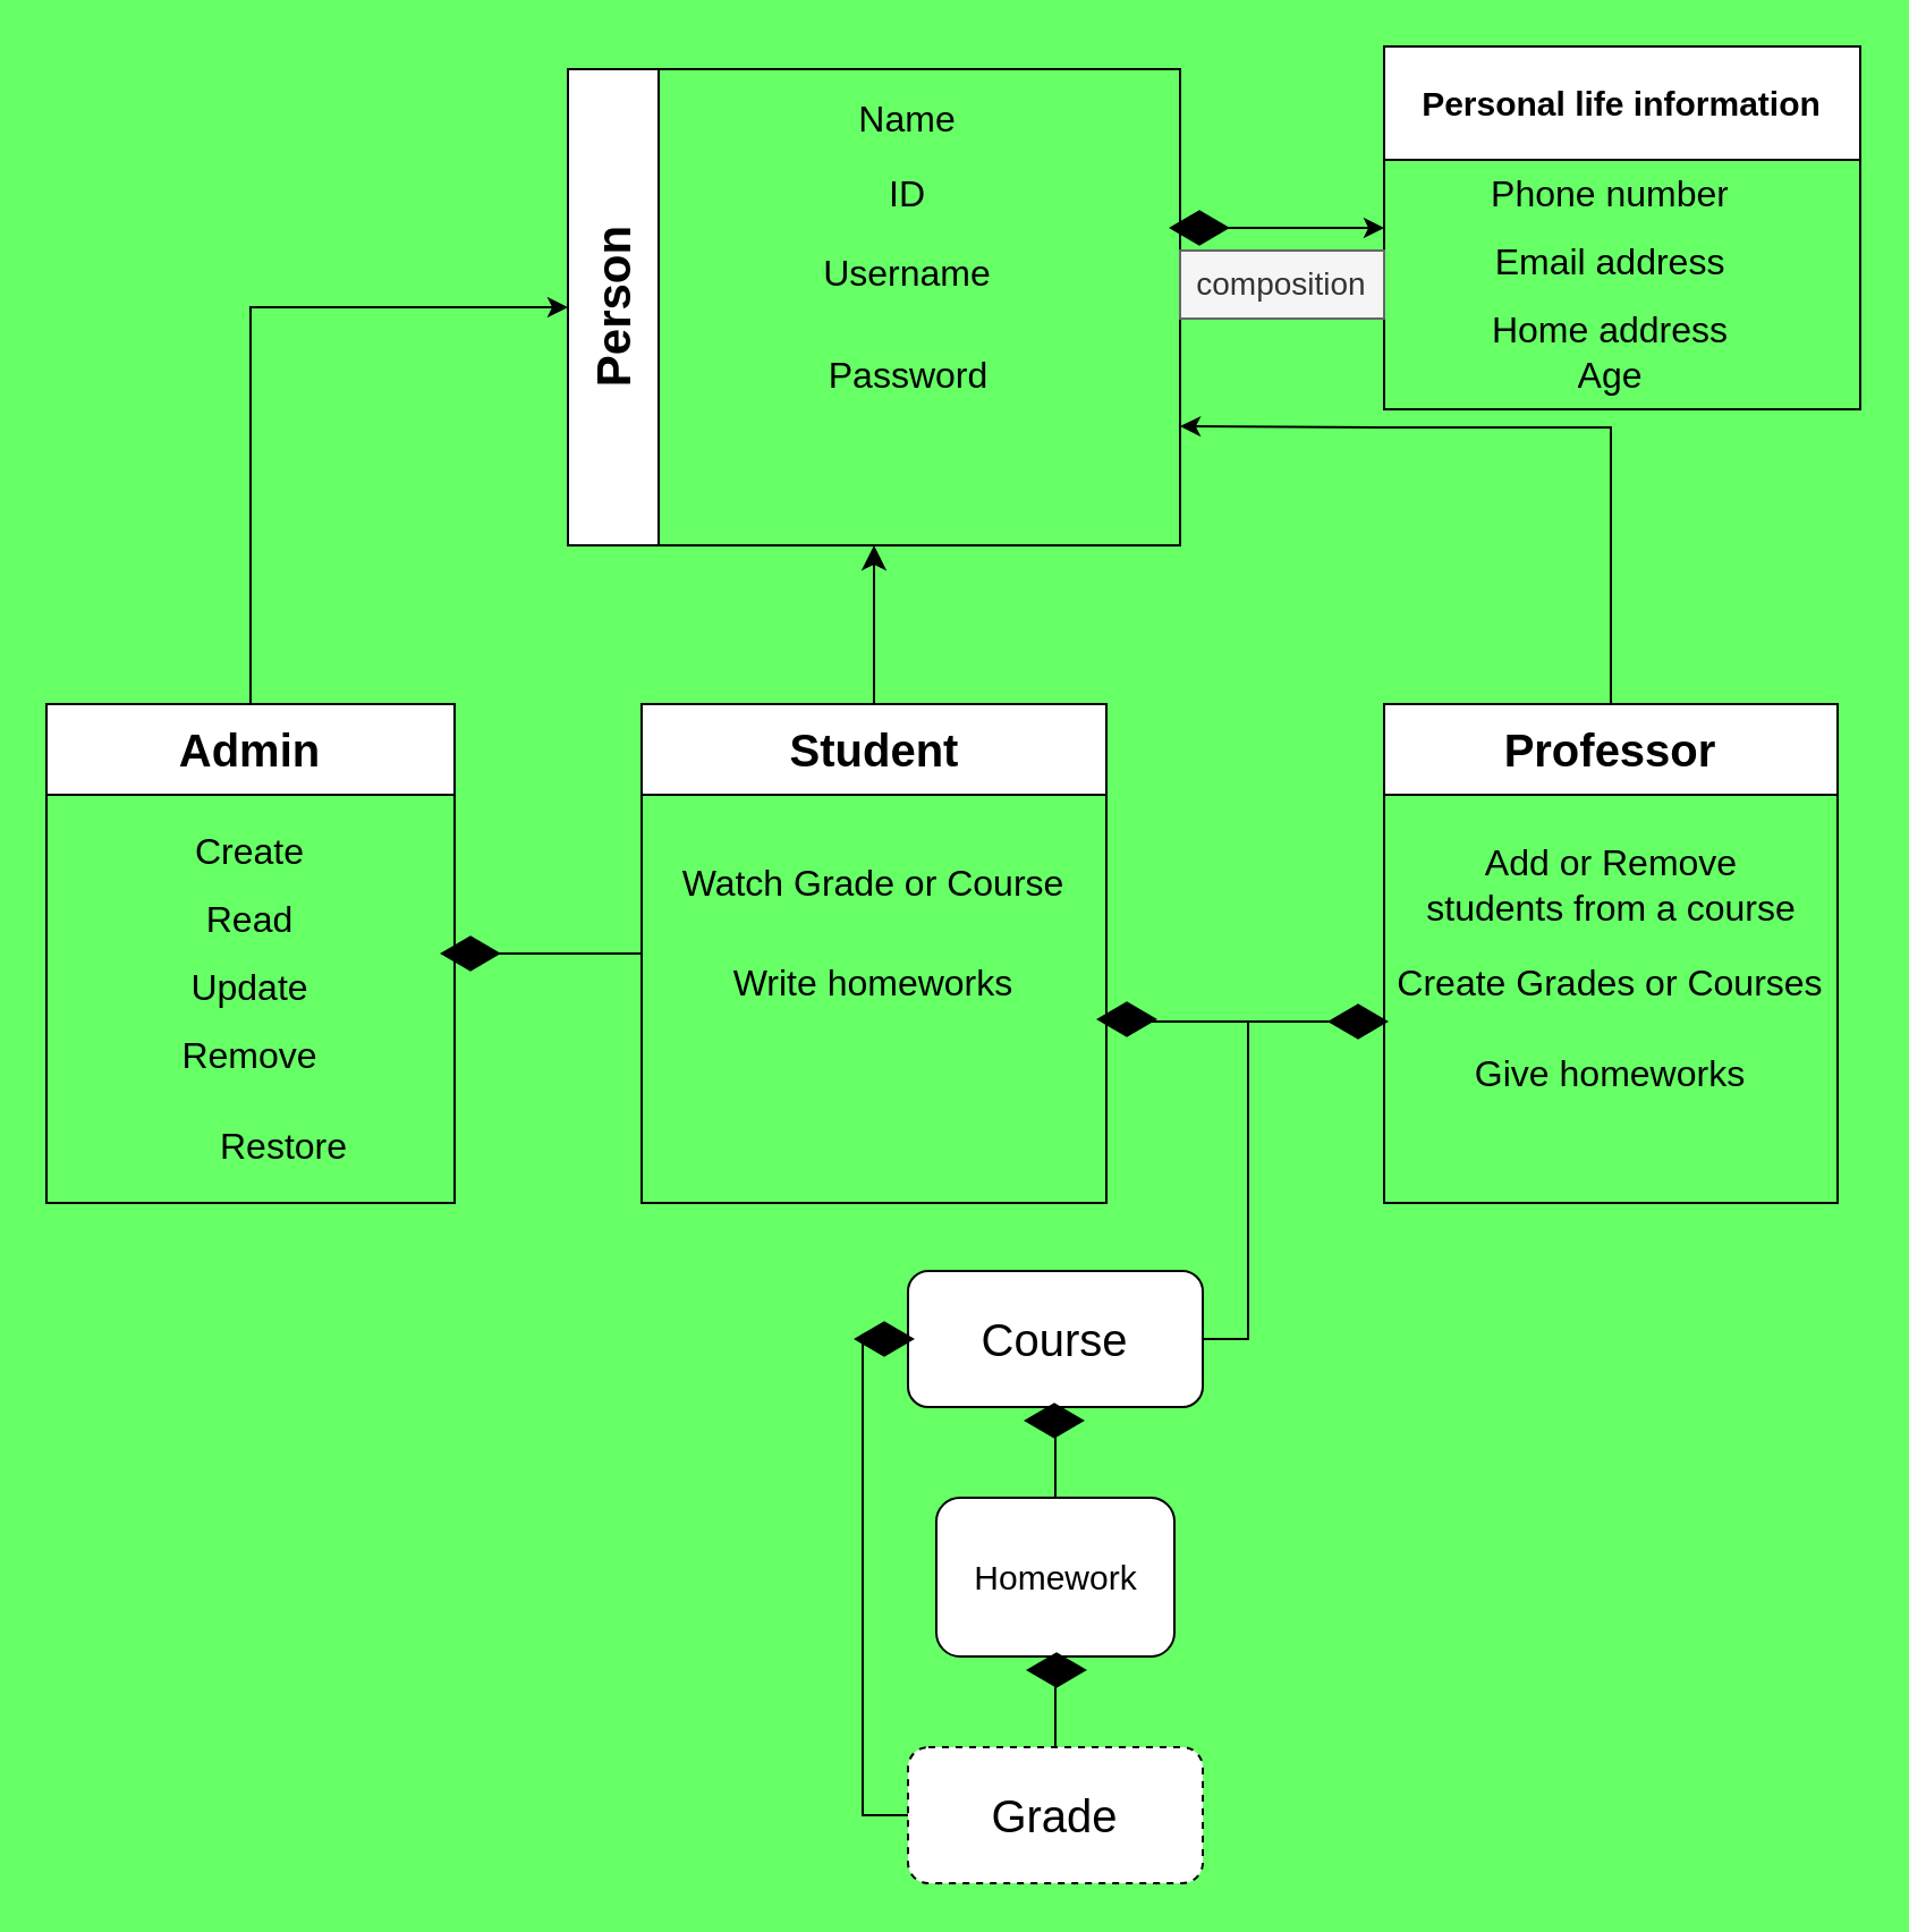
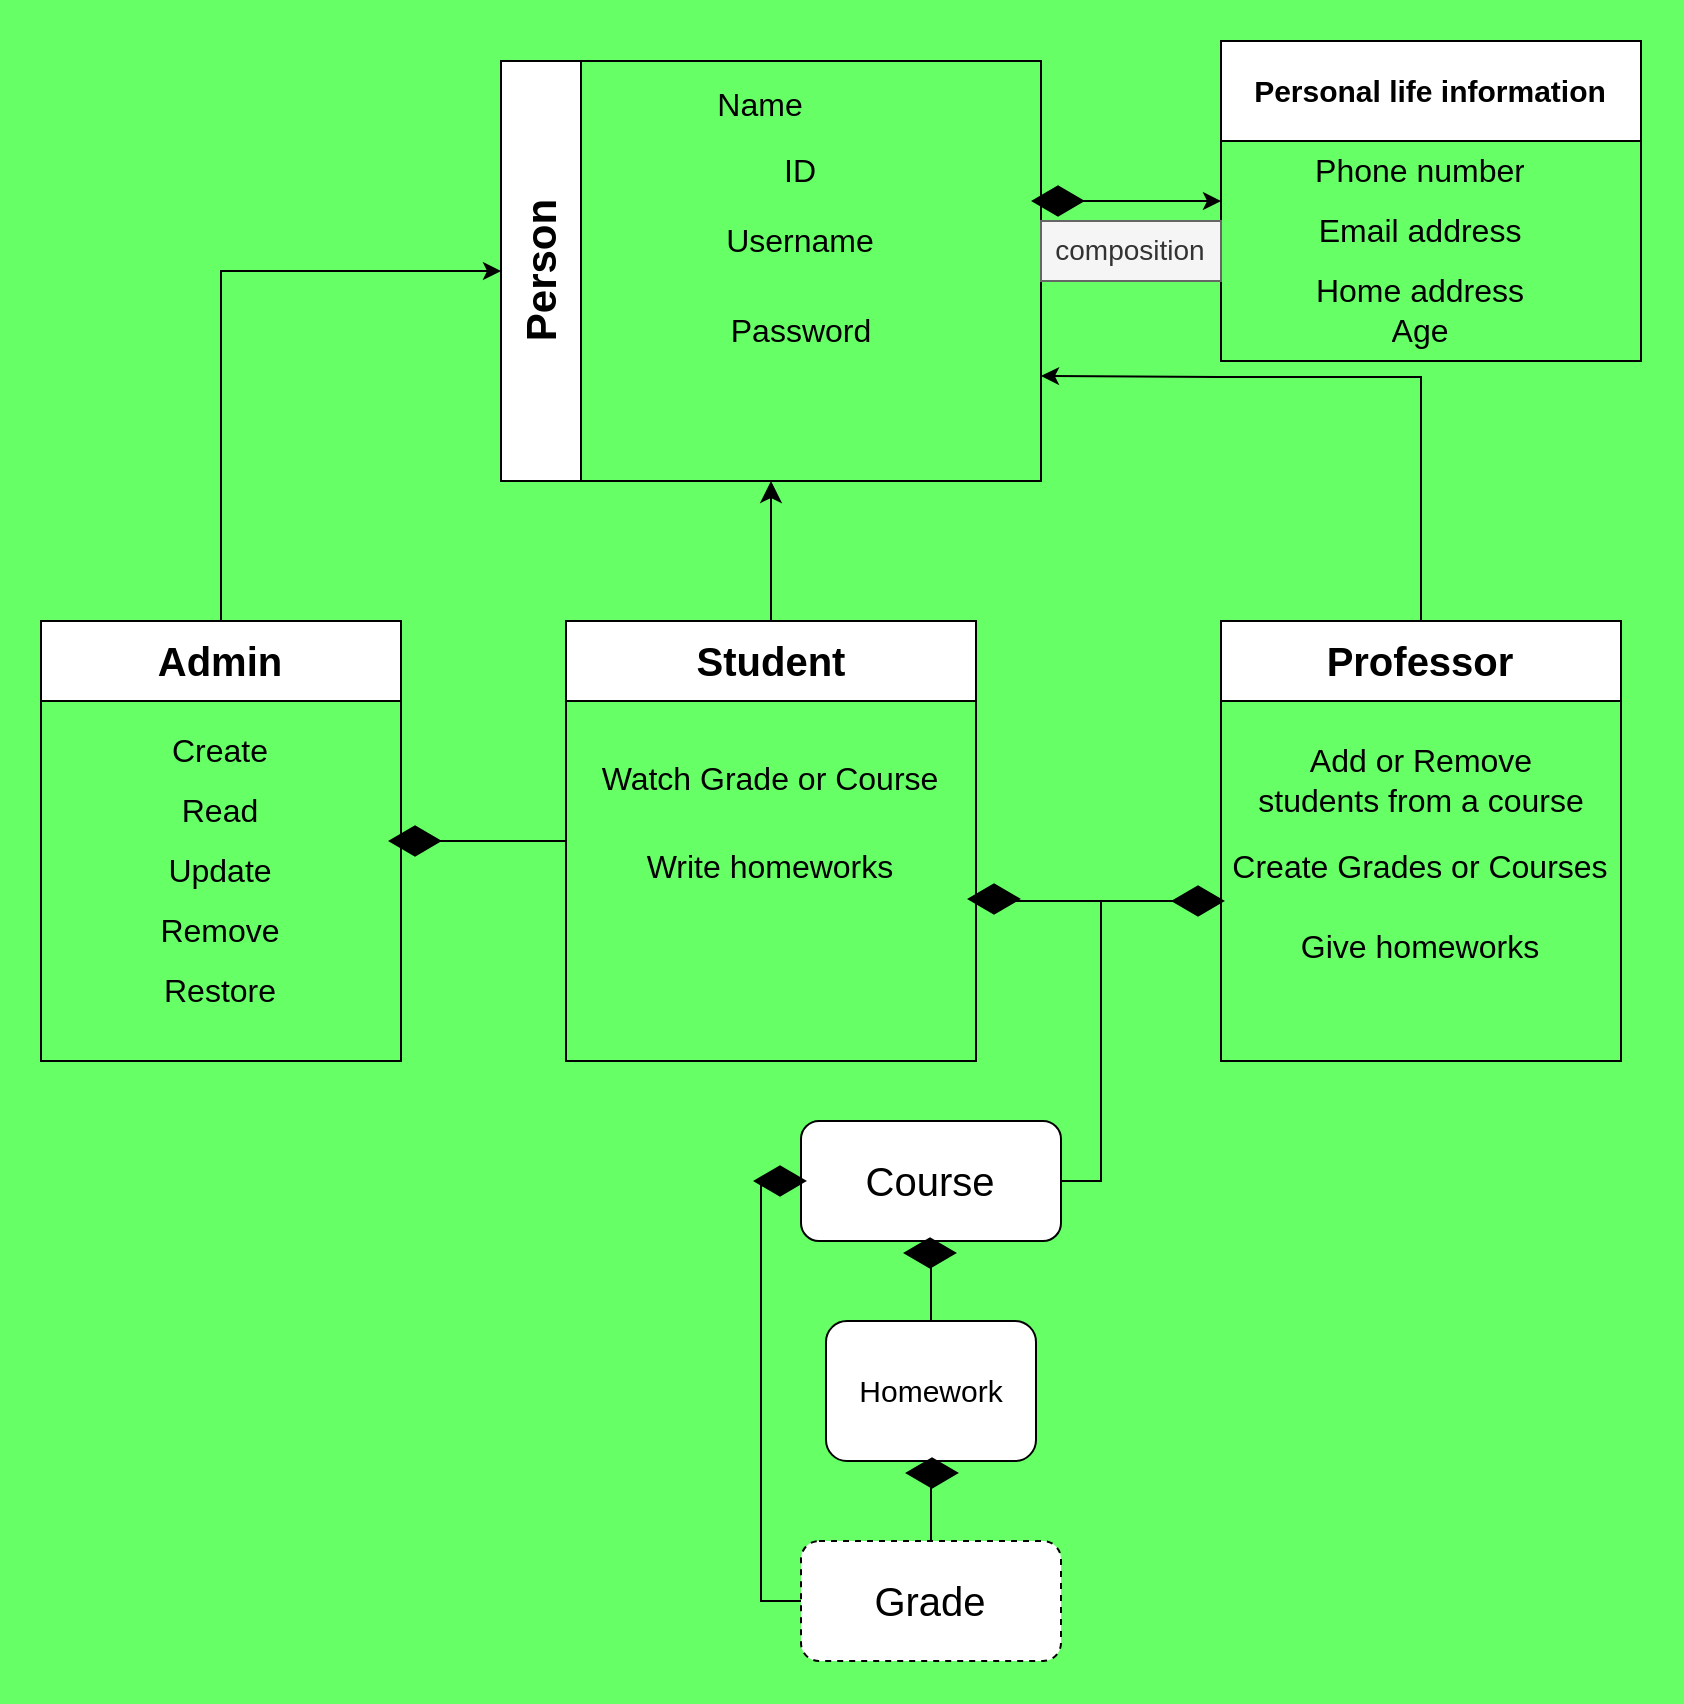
  <mxCell id="0" />
  <mxCell id="1" parent="0" />
  <mxCell id="2" value="&lt;span style=&quot;font-size: 15px;&quot;&gt;Personal life information&lt;/span&gt;" style="swimlane;whiteSpace=wrap;html=1;startSize=50;" parent="1" vertex="1"><mxGeometry x="610" y="20" width="210" height="160" as="geometry" /></mxCell>
  <mxCell id="3" value="Email address" style="text;strokeColor=none;fillColor=none;align=center;verticalAlign=middle;spacingLeft=4;spacingRight=4;overflow=hidden;points=[[0,0.5],[1,0.5]];portConstraint=eastwest;rotatable=0;whiteSpace=wrap;html=1;fontSize=16;" parent="2" vertex="1"><mxGeometry x="25" y="80" width="150" height="30" as="geometry" /></mxCell>
  <mxCell id="4" value="Home address" style="text;strokeColor=none;fillColor=none;align=center;verticalAlign=middle;spacingLeft=4;spacingRight=4;overflow=hidden;points=[[0,0.5],[1,0.5]];portConstraint=eastwest;rotatable=0;whiteSpace=wrap;html=1;fontSize=16;" parent="2" vertex="1"><mxGeometry x="10" y="110" width="180" height="30" as="geometry" /></mxCell>
  <mxCell id="5" value="Age" style="text;strokeColor=none;fillColor=none;align=center;verticalAlign=middle;spacingLeft=4;spacingRight=4;overflow=hidden;points=[[0,0.5],[1,0.5]];portConstraint=eastwest;rotatable=0;whiteSpace=wrap;html=1;fontSize=16;" parent="2" vertex="1"><mxGeometry x="60" y="130" width="80" height="30" as="geometry" /></mxCell>
  <mxCell id="6" value="Phone number" style="text;strokeColor=none;fillColor=none;align=center;verticalAlign=middle;spacingLeft=4;spacingRight=4;overflow=hidden;points=[[0,0.5],[1,0.5]];portConstraint=eastwest;rotatable=0;whiteSpace=wrap;html=1;fontSize=16;" parent="2" vertex="1"><mxGeometry x="25" y="50" width="150" height="30" as="geometry" /></mxCell>
  <mxCell id="7" value="&lt;span style=&quot;font-size: 21px;&quot;&gt;Person&lt;/span&gt;" style="swimlane;horizontal=0;whiteSpace=wrap;html=1;startSize=40;" parent="1" vertex="1"><mxGeometry x="250" y="30" width="270" height="210" as="geometry" /></mxCell>
- <mxCell id="8" value="&lt;span style=&quot;font-size: 16px;&quot;&gt;Name&lt;/span&gt;" style="text;strokeColor=none;fillColor=none;align=center;verticalAlign=middle;spacingLeft=4;spacingRight=4;overflow=hidden;points=[[0,0.5],[1,0.5]];portConstraint=eastwest;rotatable=0;whiteSpace=wrap;html=1;" parent="7" vertex="1"><mxGeometry x="55" y="10" width="190" height="20" as="geometry" /></mxCell>
+ <mxCell id="8" value="&lt;span style=&quot;font-size: 16px;&quot;&gt;Name&lt;/span&gt;" style="text;strokeColor=none;fillColor=none;align=center;verticalAlign=middle;spacingLeft=4;spacingRight=4;overflow=hidden;points=[[0,0.5],[1,0.5]];portConstraint=eastwest;rotatable=0;whiteSpace=wrap;html=1;" parent="7" vertex="1"><mxGeometry x="35" y="10" width="190" height="20" as="geometry" /></mxCell>
  <mxCell id="9" value="ID" style="text;strokeColor=none;fillColor=none;align=center;verticalAlign=middle;spacingLeft=4;spacingRight=4;overflow=hidden;points=[[0,0.5],[1,0.5]];portConstraint=eastwest;rotatable=0;whiteSpace=wrap;html=1;fontSize=16;" parent="7" vertex="1"><mxGeometry x="45" y="40" width="210" height="30" as="geometry" /></mxCell>
  <mxCell id="10" value="Username" style="text;strokeColor=none;fillColor=none;align=center;verticalAlign=middle;spacingLeft=4;spacingRight=4;overflow=hidden;points=[[0,0.5],[1,0.5]];portConstraint=eastwest;rotatable=0;whiteSpace=wrap;html=1;fontSize=16;" parent="7" vertex="1"><mxGeometry x="50" y="70" width="200" height="40" as="geometry" /></mxCell>
  <mxCell id="11" value="Password" style="text;strokeColor=none;fillColor=none;align=center;verticalAlign=middle;spacingLeft=4;spacingRight=4;overflow=hidden;points=[[0,0.5],[1,0.5]];portConstraint=eastwest;rotatable=0;whiteSpace=wrap;html=1;fontSize=16;" parent="7" vertex="1"><mxGeometry x="72.5" y="110" width="155" height="50" as="geometry" /></mxCell>
  <mxCell id="12" value="" style="endArrow=classic;startArrow=classic;html=1;rounded=0;entryX=0;entryY=0.5;entryDx=0;entryDy=0;" parent="1" target="2" edge="1"><mxGeometry width="50" height="50" relative="1" as="geometry"><mxPoint x="520" y="100" as="sourcePoint" /><mxPoint x="610" y="150" as="targetPoint" /><Array as="points" /></mxGeometry></mxCell>
  <mxCell id="13" value="composition" style="text;strokeColor=#666666;fillColor=#f5f5f5;align=center;verticalAlign=middle;spacingLeft=4;spacingRight=4;overflow=hidden;points=[[0,0.5],[1,0.5]];portConstraint=eastwest;rotatable=0;whiteSpace=wrap;html=1;fontSize=14;fontColor=#333333;" parent="1" vertex="1"><mxGeometry x="520" y="110" width="90" height="30" as="geometry" /></mxCell>
  <mxCell id="14" style="edgeStyle=orthogonalEdgeStyle;rounded=0;orthogonalLoop=1;jettySize=auto;html=1;exitX=0.5;exitY=0;exitDx=0;exitDy=0;entryX=0;entryY=0.5;entryDx=0;entryDy=0;" parent="1" source="15" target="7" edge="1"><mxGeometry relative="1" as="geometry" /></mxCell>
  <mxCell id="15" value="Admin" style="swimlane;whiteSpace=wrap;html=1;startSize=40;fontSize=20;" parent="1" vertex="1"><mxGeometry x="20" y="310" width="180" height="220" as="geometry" /></mxCell>
  <mxCell id="16" value="Create" style="text;strokeColor=none;fillColor=none;align=center;verticalAlign=middle;spacingLeft=4;spacingRight=4;overflow=hidden;points=[[0,0.5],[1,0.5]];portConstraint=eastwest;rotatable=0;whiteSpace=wrap;html=1;fontSize=16;" parent="15" vertex="1"><mxGeometry x="50" y="50" width="80" height="30" as="geometry" /></mxCell>
  <mxCell id="17" value="Read" style="text;strokeColor=none;fillColor=none;align=center;verticalAlign=middle;spacingLeft=4;spacingRight=4;overflow=hidden;points=[[0,0.5],[1,0.5]];portConstraint=eastwest;rotatable=0;whiteSpace=wrap;html=1;fontSize=16;" parent="15" vertex="1"><mxGeometry x="50" y="80" width="80" height="30" as="geometry" /></mxCell>
  <mxCell id="18" value="Update" style="text;strokeColor=none;fillColor=none;align=center;verticalAlign=middle;spacingLeft=4;spacingRight=4;overflow=hidden;points=[[0,0.5],[1,0.5]];portConstraint=eastwest;rotatable=0;whiteSpace=wrap;html=1;fontSize=16;" parent="15" vertex="1"><mxGeometry x="50" y="110" width="80" height="30" as="geometry" /></mxCell>
  <mxCell id="19" value="Remove" style="text;strokeColor=none;fillColor=none;align=center;verticalAlign=middle;spacingLeft=4;spacingRight=4;overflow=hidden;points=[[0,0.5],[1,0.5]];portConstraint=eastwest;rotatable=0;whiteSpace=wrap;html=1;fontSize=16;" parent="15" vertex="1"><mxGeometry x="50" y="140" width="80" height="30" as="geometry" /></mxCell>
- <mxCell id="20" value="Restore" style="text;strokeColor=none;fillColor=none;align=center;verticalAlign=middle;spacingLeft=4;spacingRight=4;overflow=hidden;points=[[0,0.5],[1,0.5]];portConstraint=eastwest;rotatable=0;whiteSpace=wrap;html=1;fontSize=16;" parent="15" vertex="1"><mxGeometry x="65" y="180" width="80" height="30" as="geometry" /></mxCell>
+ <mxCell id="20" value="Restore" style="text;strokeColor=none;fillColor=none;align=center;verticalAlign=middle;spacingLeft=4;spacingRight=4;overflow=hidden;points=[[0,0.5],[1,0.5]];portConstraint=eastwest;rotatable=0;whiteSpace=wrap;html=1;fontSize=16;" parent="15" vertex="1"><mxGeometry x="50" y="170" width="80" height="30" as="geometry" /></mxCell>
  <mxCell id="21" style="edgeStyle=none;curved=1;rounded=0;orthogonalLoop=1;jettySize=auto;html=1;entryX=1;entryY=0.5;entryDx=0;entryDy=0;fontSize=12;startSize=8;endSize=8;" parent="1" source="23" target="15" edge="1"><mxGeometry relative="1" as="geometry" /></mxCell>
  <mxCell id="22" style="edgeStyle=none;curved=1;rounded=0;orthogonalLoop=1;jettySize=auto;html=1;entryX=0.5;entryY=1;entryDx=0;entryDy=0;fontSize=12;startSize=8;endSize=8;" parent="1" source="23" target="7" edge="1"><mxGeometry relative="1" as="geometry" /></mxCell>
  <mxCell id="23" value="Student" style="swimlane;whiteSpace=wrap;html=1;startSize=40;fontSize=20;" parent="1" vertex="1"><mxGeometry x="282.5" y="310" width="205" height="220" as="geometry" /></mxCell>
  <mxCell id="24" value="Write homeworks" style="text;strokeColor=none;fillColor=none;align=center;verticalAlign=middle;spacingLeft=4;spacingRight=4;overflow=hidden;points=[[0,0.5],[1,0.5]];portConstraint=eastwest;rotatable=0;whiteSpace=wrap;html=1;fontSize=16;" parent="23" vertex="1"><mxGeometry x="12.5" y="100" width="180" height="45" as="geometry" /></mxCell>
  <mxCell id="25" value="Watch Grade or Course" style="text;strokeColor=none;fillColor=none;align=center;verticalAlign=middle;spacingLeft=4;spacingRight=4;overflow=hidden;points=[[0,0.5],[1,0.5]];portConstraint=eastwest;rotatable=0;whiteSpace=wrap;html=1;fontSize=16;" parent="23" vertex="1"><mxGeometry x="2.5" y="57.5" width="200" height="42.5" as="geometry" /></mxCell>
  <mxCell id="26" value="Professor" style="swimlane;whiteSpace=wrap;html=1;startSize=40;fontSize=20;" parent="1" vertex="1"><mxGeometry x="610" y="310" width="200" height="220" as="geometry" /></mxCell>
  <mxCell id="27" value="Give homeworks" style="text;strokeColor=none;fillColor=none;align=center;verticalAlign=middle;spacingLeft=4;spacingRight=4;overflow=hidden;points=[[0,0.5],[1,0.5]];portConstraint=eastwest;rotatable=0;whiteSpace=wrap;html=1;fontSize=16;" parent="26" vertex="1"><mxGeometry x="25" y="140" width="150" height="45" as="geometry" /></mxCell>
  <mxCell id="28" value="Create Grades or Courses" style="text;strokeColor=none;fillColor=none;align=center;verticalAlign=middle;spacingLeft=4;spacingRight=4;overflow=hidden;points=[[0,0.5],[1,0.5]];portConstraint=eastwest;rotatable=0;whiteSpace=wrap;html=1;fontSize=16;" parent="26" vertex="1"><mxGeometry y="105" width="200" height="35" as="geometry" /></mxCell>
  <mxCell id="29" value="Add or Remove students from a course" style="text;strokeColor=none;fillColor=none;align=center;verticalAlign=middle;spacingLeft=4;spacingRight=4;overflow=hidden;points=[[0,0.5],[1,0.5]];portConstraint=eastwest;rotatable=0;whiteSpace=wrap;html=1;fontSize=16;" parent="26" vertex="1"><mxGeometry x="7.5" y="55" width="185" height="50" as="geometry" /></mxCell>
  <mxCell id="30" style="edgeStyle=orthogonalEdgeStyle;rounded=0;orthogonalLoop=1;jettySize=auto;html=1;exitX=1;exitY=0.5;exitDx=0;exitDy=0;" parent="1" source="32" edge="1"><mxGeometry relative="1" as="geometry"><mxPoint x="610" y="450" as="targetPoint" /><Array as="points"><mxPoint x="550" y="590" /><mxPoint x="550" y="450" /></Array></mxGeometry></mxCell>
  <mxCell id="31" style="edgeStyle=orthogonalEdgeStyle;rounded=0;orthogonalLoop=1;jettySize=auto;html=1;exitX=1;exitY=0.5;exitDx=0;exitDy=0;" parent="1" source="32" edge="1"><mxGeometry relative="1" as="geometry"><mxPoint x="488" y="450" as="targetPoint" /><Array as="points"><mxPoint x="550" y="590" /><mxPoint x="550" y="450" /></Array></mxGeometry></mxCell>
  <mxCell id="32" value="Course" style="rounded=1;whiteSpace=wrap;html=1;fontSize=20;" parent="1" vertex="1"><mxGeometry x="400" y="560" width="130" height="60" as="geometry" /></mxCell>
  <mxCell id="33" style="edgeStyle=orthogonalEdgeStyle;rounded=0;orthogonalLoop=1;jettySize=auto;html=1;exitX=0.5;exitY=0;exitDx=0;exitDy=0;entryX=0.5;entryY=1;entryDx=0;entryDy=0;" parent="1" source="34" target="32" edge="1"><mxGeometry relative="1" as="geometry" /></mxCell>
  <mxCell id="34" value="Homework" style="rounded=1;whiteSpace=wrap;html=1;fontSize=15;" parent="1" vertex="1"><mxGeometry x="412.5" y="660" width="105" height="70" as="geometry" /></mxCell>
  <mxCell id="35" style="edgeStyle=orthogonalEdgeStyle;rounded=0;orthogonalLoop=1;jettySize=auto;html=1;entryX=0.5;entryY=1;entryDx=0;entryDy=0;" parent="1" source="37" target="34" edge="1"><mxGeometry relative="1" as="geometry" /></mxCell>
  <mxCell id="36" style="edgeStyle=orthogonalEdgeStyle;rounded=0;orthogonalLoop=1;jettySize=auto;html=1;entryX=0;entryY=0.5;entryDx=0;entryDy=0;" parent="1" source="37" target="32" edge="1"><mxGeometry relative="1" as="geometry"><Array as="points"><mxPoint x="380" y="800" /><mxPoint x="380" y="590" /></Array></mxGeometry></mxCell>
  <mxCell id="37" value="&lt;span style=&quot;font-size: 20px;&quot;&gt;Grade&lt;/span&gt;" style="rounded=1;whiteSpace=wrap;html=1;dashed=1;" parent="1" vertex="1"><mxGeometry x="400" y="770" width="130" height="60" as="geometry" /></mxCell>
  <mxCell id="38" value="" style="endArrow=diamondThin;endFill=1;endSize=24;html=1;rounded=0;" parent="1" edge="1"><mxGeometry width="160" relative="1" as="geometry"><mxPoint x="592" y="450" as="sourcePoint" /><mxPoint x="612" y="450" as="targetPoint" /></mxGeometry></mxCell>
  <mxCell id="39" value="" style="endArrow=diamondThin;endFill=1;endSize=24;html=1;rounded=0;" parent="1" edge="1"><mxGeometry width="160" relative="1" as="geometry"><mxPoint x="198" y="420" as="sourcePoint" /><mxPoint x="220.5" y="420" as="targetPoint" /></mxGeometry></mxCell>
  <mxCell id="40" value="" style="endArrow=diamondThin;endFill=1;endSize=24;html=1;rounded=0;" parent="1" edge="1"><mxGeometry width="160" relative="1" as="geometry"><mxPoint x="490" y="449" as="sourcePoint" /><mxPoint x="510" y="449" as="targetPoint" /></mxGeometry></mxCell>
  <mxCell id="41" value="" style="endArrow=diamondThin;endFill=1;endSize=24;html=1;rounded=0;" parent="1" edge="1"><mxGeometry width="160" relative="1" as="geometry"><mxPoint x="383" y="590" as="sourcePoint" /><mxPoint x="403" y="590" as="targetPoint" /></mxGeometry></mxCell>
  <mxCell id="42" value="" style="endArrow=diamondThin;endFill=1;endSize=24;html=1;rounded=0;" parent="1" edge="1"><mxGeometry width="160" relative="1" as="geometry"><mxPoint x="458" y="626" as="sourcePoint" /><mxPoint x="478" y="626" as="targetPoint" /></mxGeometry></mxCell>
  <mxCell id="43" value="" style="endArrow=diamondThin;endFill=1;endSize=24;html=1;rounded=0;" parent="1" edge="1"><mxGeometry width="160" relative="1" as="geometry"><mxPoint x="459" y="736" as="sourcePoint" /><mxPoint x="479" y="736" as="targetPoint" /></mxGeometry></mxCell>
  <mxCell id="44" value="" style="endArrow=diamondThin;endFill=1;endSize=24;html=1;rounded=0;" parent="1" edge="1"><mxGeometry width="160" relative="1" as="geometry"><mxPoint x="522" y="100" as="sourcePoint" /><mxPoint x="542" y="100" as="targetPoint" /></mxGeometry></mxCell>
  <mxCell id="45" value="" style="edgeStyle=orthogonalEdgeStyle;rounded=0;orthogonalLoop=1;jettySize=auto;html=1;entryX=1;entryY=0.75;entryDx=0;entryDy=0;" parent="1" source="26" target="7" edge="1"><mxGeometry relative="1" as="geometry"><Array as="points"><mxPoint x="710" y="188" /><mxPoint x="608" y="188" /></Array><mxPoint x="710" y="310" as="sourcePoint" /><mxPoint x="730" y="242.5" as="targetPoint" /></mxGeometry></mxCell>
